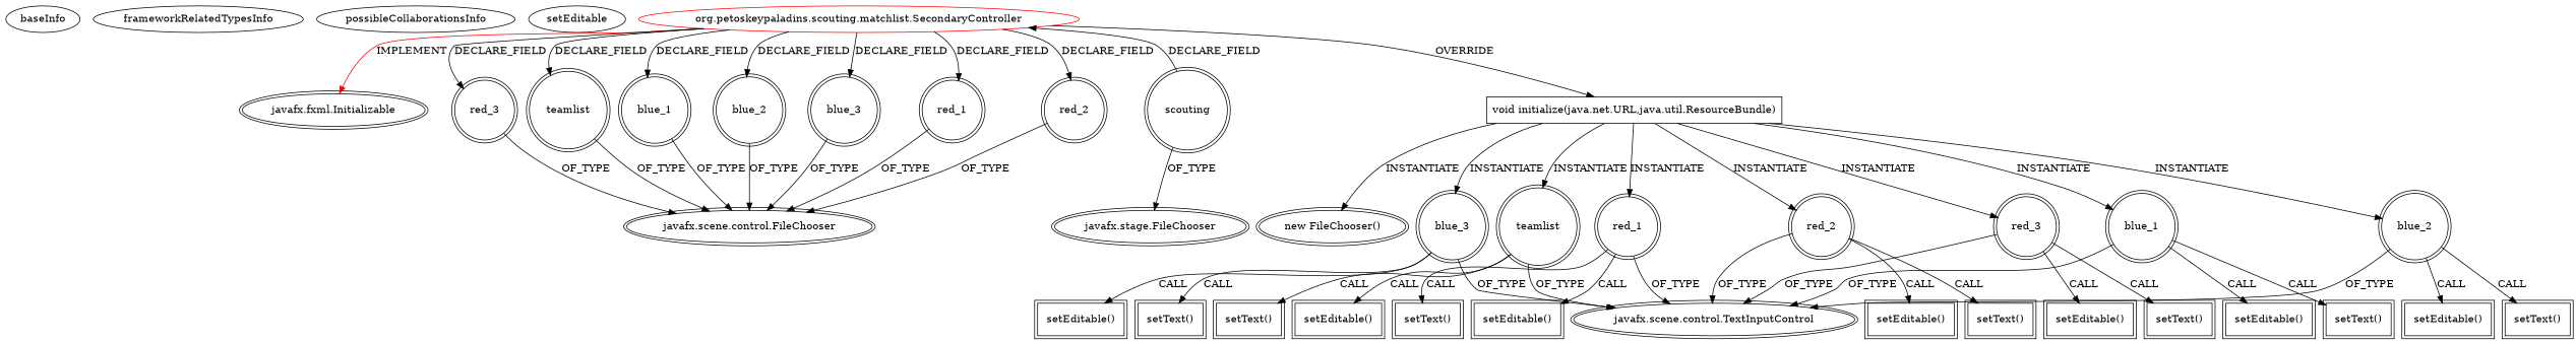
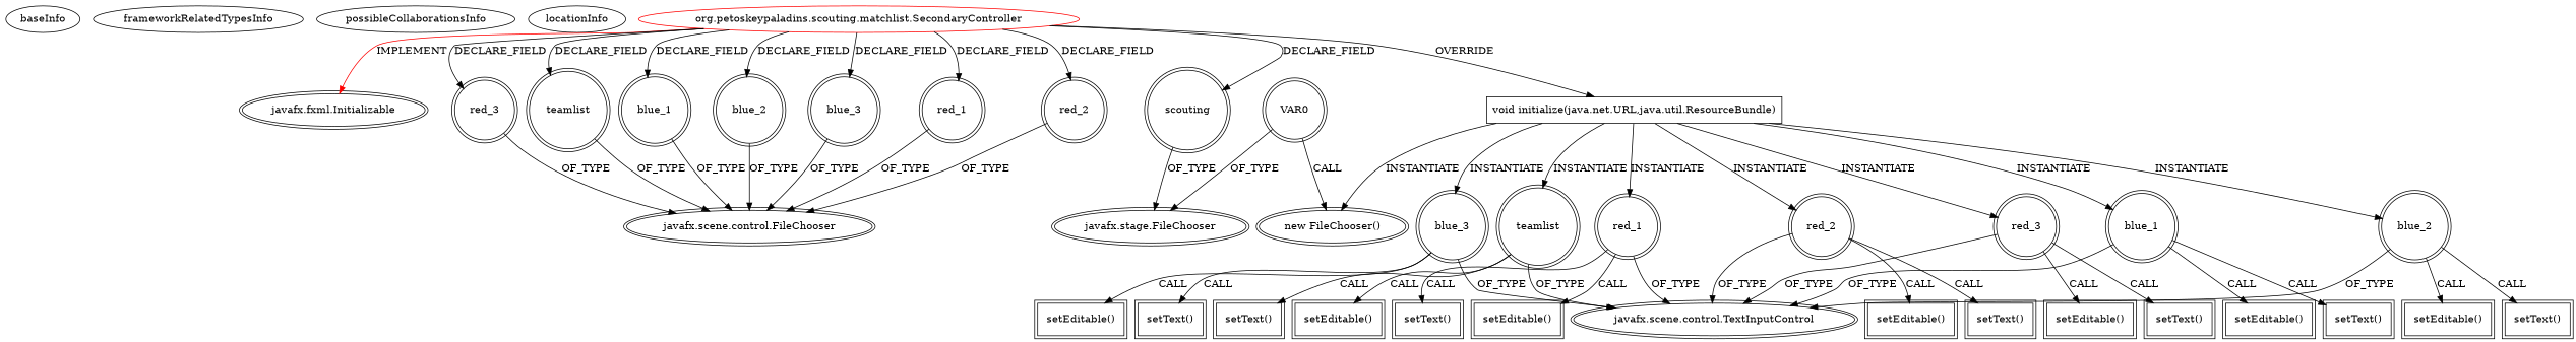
  digraph {
    node [isFrameworkType=true vertexType=INSIDE_CALL peripheries=2 shape=circle]
    baseInfo [category=extension_graph graphId=3459 isAnonymous=false possibleRelation=false isFrameworkType="" vertexType="" peripheries="" shape=""]
    frameworkRelatedTypesInfo [0="javafx.fxml.Initializable" isFrameworkType="" vertexType="" peripheries="" shape=""]
    possibleCollaborationsInfo [isFrameworkType="" vertexType="" peripheries="" shape=""]
-   locationInfo [contextSignature=SecondaryController filePath="/killjoy64-Scouting/Scouting-master/Robotics Scouting MatchList Creator/src/org/petoskeypaladins/scouting/matchlist/SecondaryController.java" graphId=3459 projectName="killjoy64-Scouting" label=setEditable isFrameworkType="" vertexType="" peripheries="" shape=""]
+   locationInfo [contextSignature=SecondaryController filePath="/killjoy64-Scouting/Scouting-master/Robotics Scouting MatchList Creator/src/org/petoskeypaladins/scouting/matchlist/SecondaryController.java" graphId=3459 projectName="killjoy64-Scouting" isFrameworkType="" vertexType="" peripheries="" shape=""]
    n5 [color=red isFrameworkType=false label="org.petoskeypaladins.scouting.matchlist.SecondaryController" vertexType=ROOT_CLIENT_CLASS_DECLARATION peripheries="" shape=""]
    n6 [label="javafx.fxml.Initializable" vertexType=FRAMEWORK_INTERFACE_TYPE shape=""]
    n7 [label=blue_1 vertexType=FIELD_DECLARATION]
    n8 [label=blue_2 vertexType=FIELD_DECLARATION]
    n9 [label=blue_3 vertexType=FIELD_DECLARATION]
    n10 [label=scouting vertexType=FIELD_DECLARATION]
    n11 [label=red_1 vertexType=FIELD_DECLARATION]
    n12 [label=red_2 vertexType=FIELD_DECLARATION]
    n13 [label=red_3 vertexType=FIELD_DECLARATION]
    n14 [label=teamlist vertexType=FIELD_DECLARATION]
    n15 [isFrameworkType=false label="void initialize(java.net.URL,java.util.ResourceBundle)" shape=box vertexType=OVERRIDING_METHOD_DECLARATION peripheries=""]
    n16 [label="javafx.scene.control.FileChooser" vertexType=FRAMEWORK_CLASS_TYPE shape=""]
    n17 [label="javafx.stage.FileChooser" vertexType=FRAMEWORK_CLASS_TYPE shape=""]
    n18 [label=red_1 vertexType=VARIABLE_EXPRESION]
    n19 [label=red_2 vertexType=VARIABLE_EXPRESION]
    n20 [label=red_3 vertexType=VARIABLE_EXPRESION]
    n21 [label=blue_1 vertexType=VARIABLE_EXPRESION]
    n22 [label=blue_2 vertexType=VARIABLE_EXPRESION]
    n23 [label=blue_3 vertexType=VARIABLE_EXPRESION]
    n24 [label=teamlist vertexType=VARIABLE_EXPRESION]
    n25 [label="new FileChooser()" vertexType=CONSTRUCTOR_CALL shape=""]
+   n26 [label=VAR0 vertexType=VARIABLE_EXPRESION]
    n27 [label="javafx.scene.control.TextInputControl" vertexType=FRAMEWORK_CLASS_TYPE shape=""]
    n28 [label="setEditable()" shape=box]
    n29 [label="setText()" shape=box]
    n30 [label="setEditable()" shape=box]
    n31 [label="setText()" shape=box]
    n32 [label="setEditable()" shape=box]
    n33 [label="setText()" shape=box]
    n34 [label="setEditable()" shape=box]
    n35 [label="setText()" shape=box]
    n36 [label="setEditable()" shape=box]
    n37 [label="setText()" shape=box]
    n38 [label="setEditable()" shape=box]
    n39 [label="setText()" shape=box]
    n40 [label="setEditable()" shape=box]
    n41 [label="setText()" shape=box]
    n5 -> n6 [color=red label=IMPLEMENT]
    n5 -> n7 [label=DECLARE_FIELD]
    n5 -> n8 [label=DECLARE_FIELD]
    n5 -> n9 [label=DECLARE_FIELD]
-   n10 -> n5 [label=DECLARE_FIELD]
+   n5 -> n10 [label=DECLARE_FIELD]
    n5 -> n11 [label=DECLARE_FIELD]
    n5 -> n12 [label=DECLARE_FIELD]
    n5 -> n13 [label=DECLARE_FIELD]
    n5 -> n14 [label=DECLARE_FIELD]
    n5 -> n15 [label=OVERRIDE]
    n7 -> n16 [label=OF_TYPE]
    n8 -> n16 [label=OF_TYPE]
    n9 -> n16 [label=OF_TYPE]
    n10 -> n17 [label=OF_TYPE]
    n11 -> n16 [label=OF_TYPE]
    n12 -> n16 [label=OF_TYPE]
    n13 -> n16 [label=OF_TYPE]
    n14 -> n16 [label=OF_TYPE]
    n15 -> n18 [label=INSTANTIATE]
    n15 -> n19 [label=INSTANTIATE]
    n15 -> n20 [label=INSTANTIATE]
    n15 -> n21 [label=INSTANTIATE]
    n15 -> n22 [label=INSTANTIATE]
    n15 -> n23 [label=INSTANTIATE]
    n15 -> n24 [label=INSTANTIATE]
    n15 -> n25 [label=INSTANTIATE]
    n18 -> n27 [label=OF_TYPE]
    n18 -> n28 [label=CALL]
    n18 -> n29 [label=CALL]
    n19 -> n27 [label=OF_TYPE]
    n19 -> n30 [label=CALL]
    n19 -> n31 [label=CALL]
    n20 -> n27 [label=OF_TYPE]
    n20 -> n32 [label=CALL]
    n20 -> n33 [label=CALL]
    n21 -> n27 [label=OF_TYPE]
    n21 -> n34 [label=CALL]
    n21 -> n35 [label=CALL]
    n22 -> n27 [label=OF_TYPE]
    n22 -> n36 [label=CALL]
    n22 -> n37 [label=CALL]
    n23 -> n27 [label=OF_TYPE]
    n23 -> n38 [label=CALL]
    n23 -> n39 [label=CALL]
    n24 -> n27 [label=OF_TYPE]
    n24 -> n40 [label=CALL]
    n24 -> n41 [label=CALL]
+   n26 -> n17 [label=OF_TYPE]
+   n26 -> n25 [label=CALL]
  }
